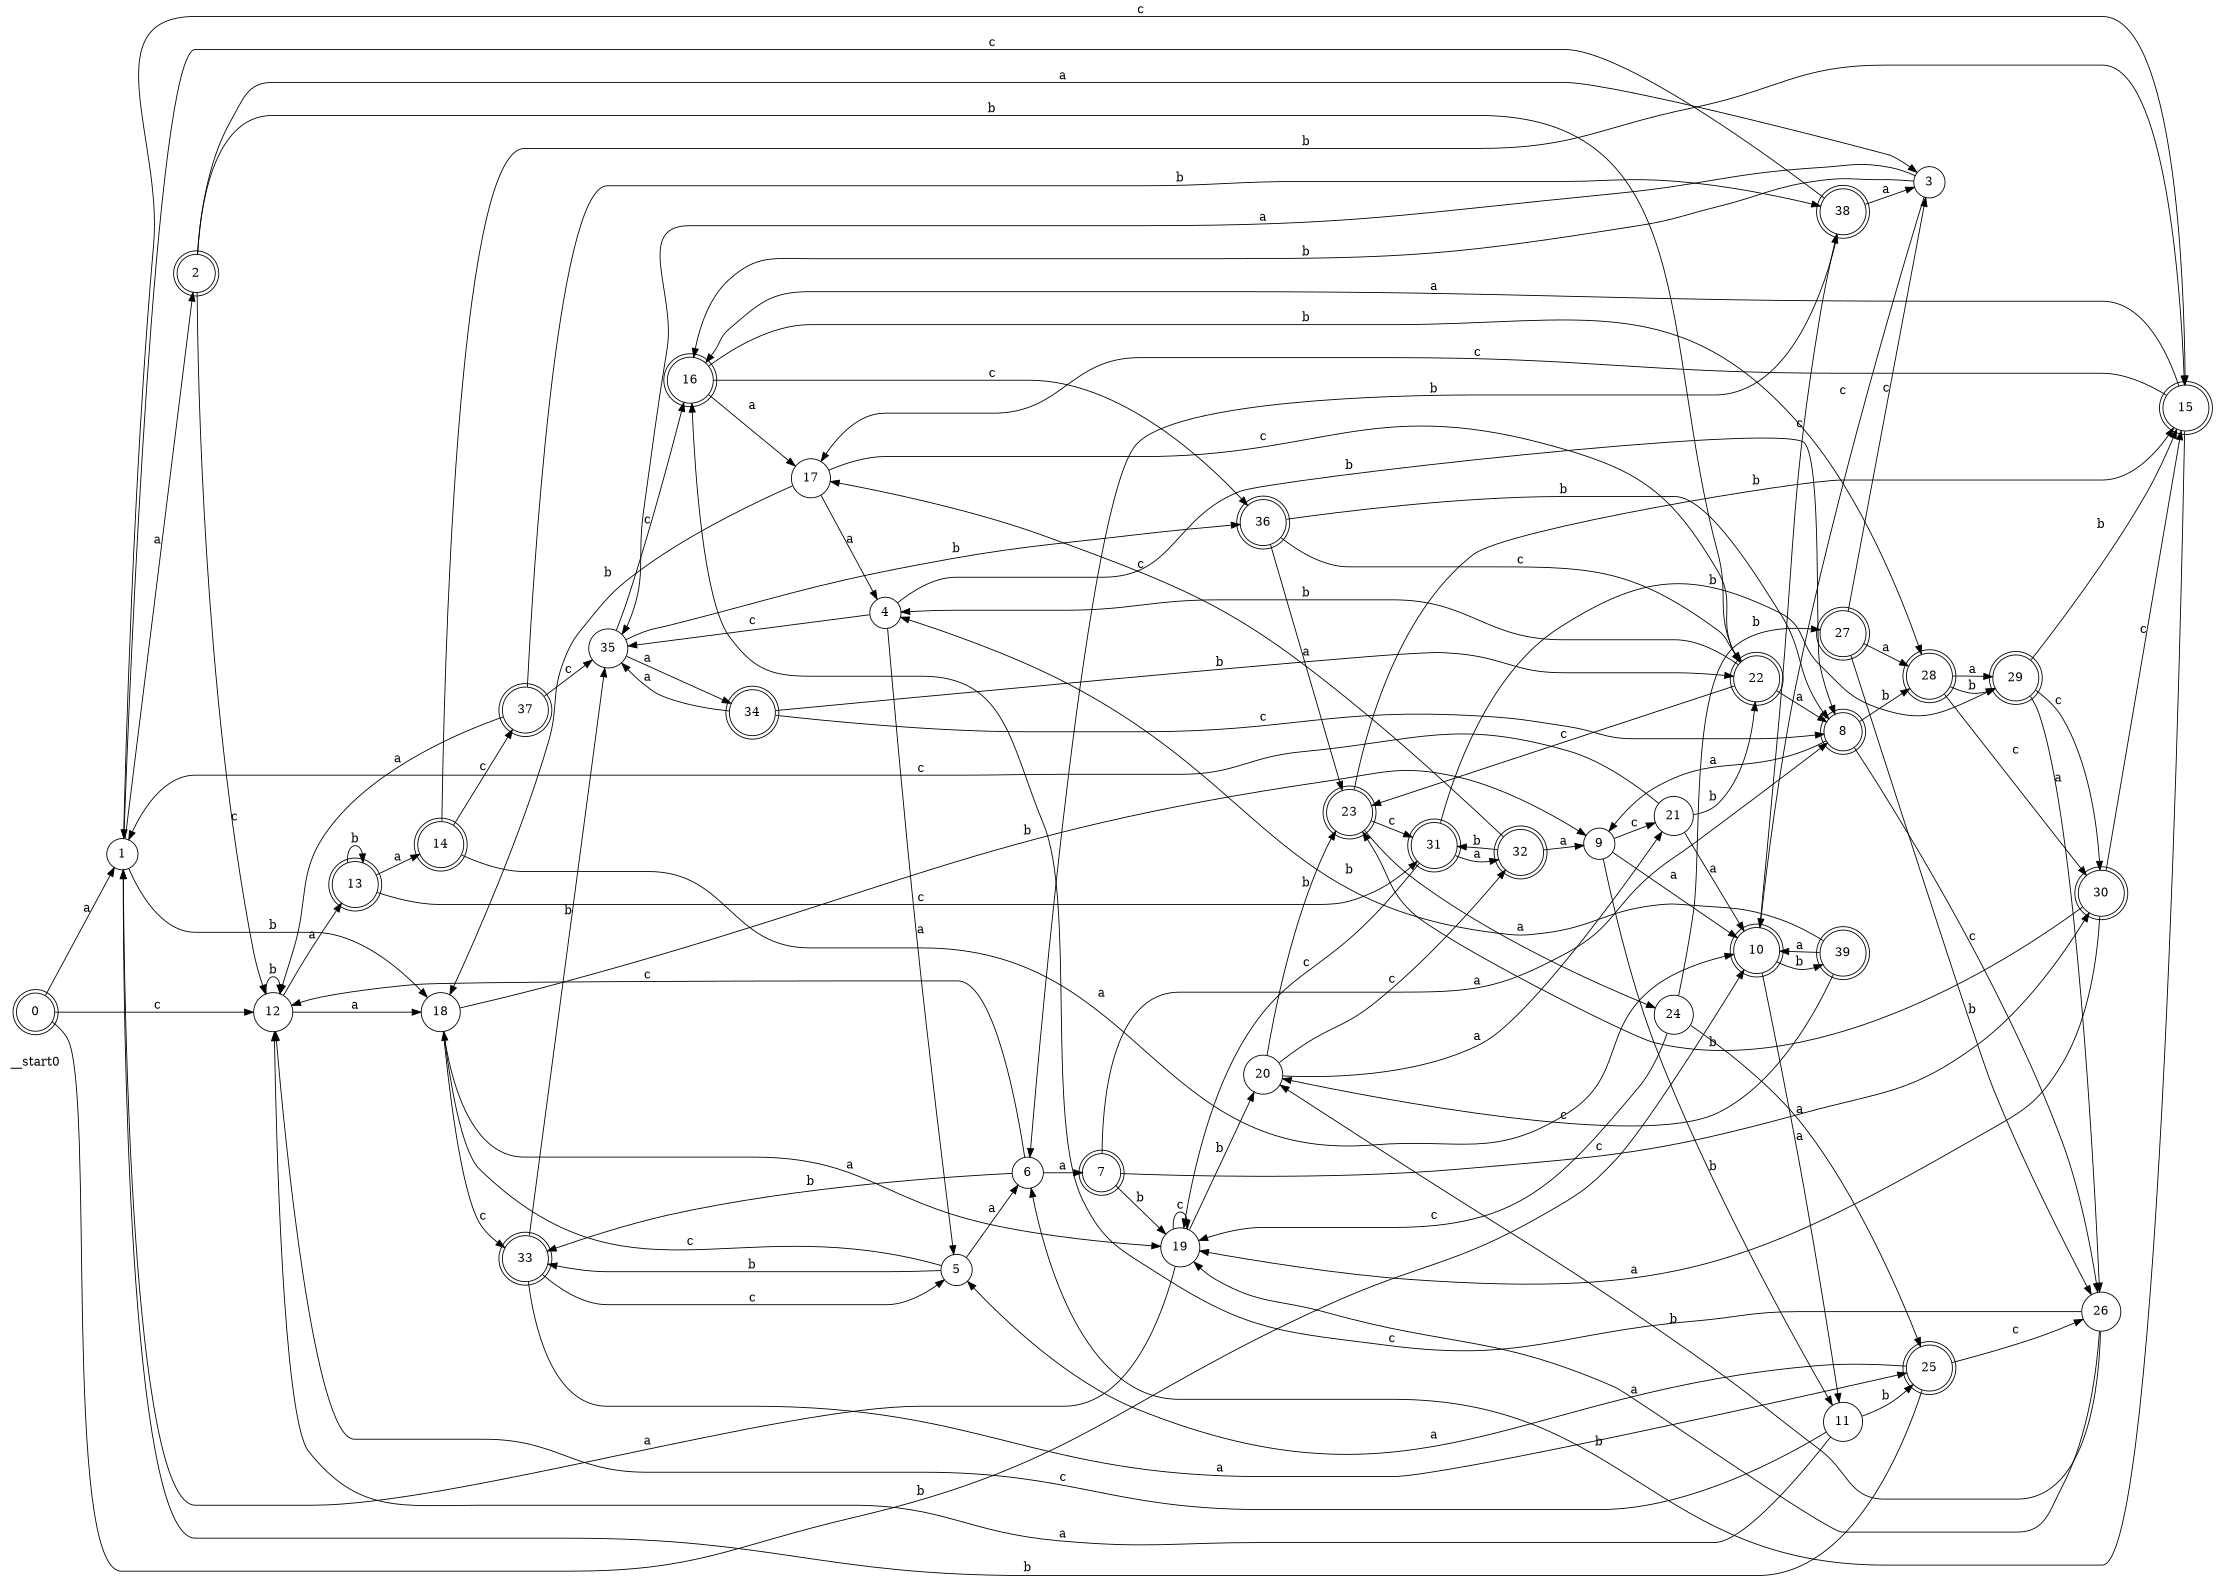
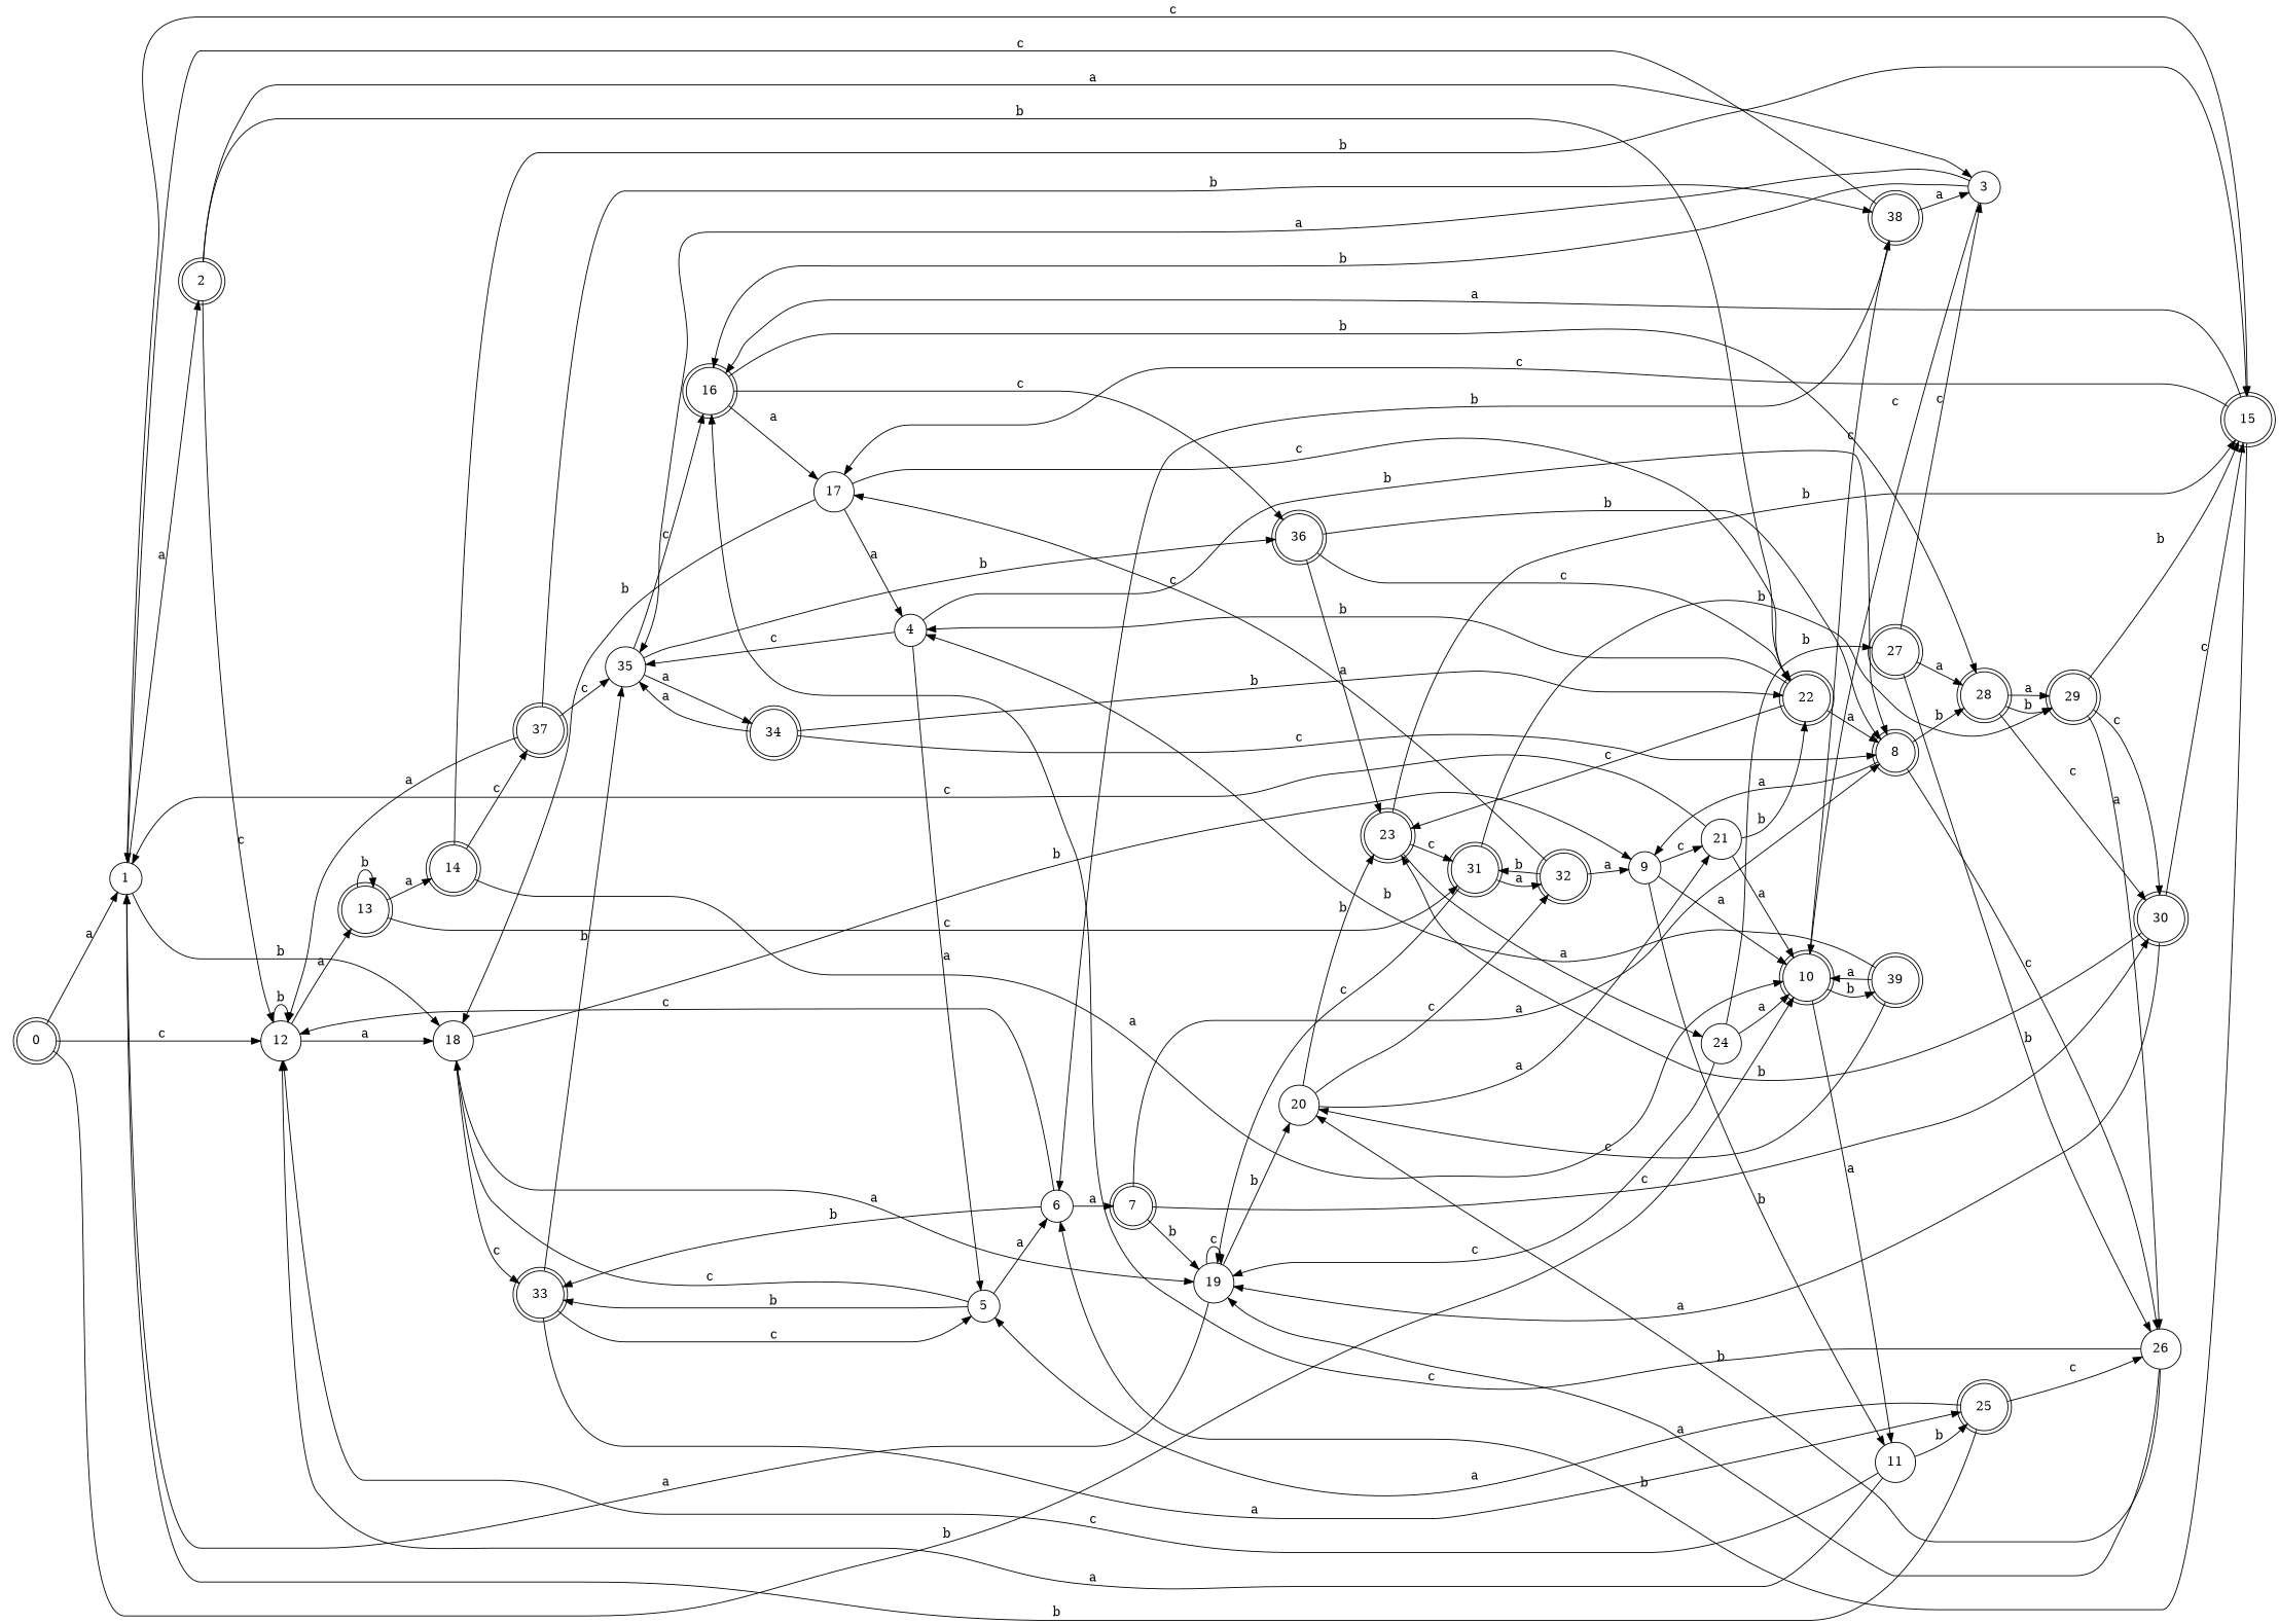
  digraph {
    rankdir=LR
    node [shape=doublecircle color=black fillcolor=white style="rounded,filled"]
-   __start0 [shape=none color="" fillcolor="" style=""]
    n2 [label=0]
    n3 [label=1 shape=circle style=filled]
    n4 [label=10]
    n5 [label=12 shape=circle style=filled]
    n6 [label=2]
    n7 [label=15]
    n8 [label=18 shape=circle style=filled]
    n9 [label=11 shape=circle style=filled]
    n10 [label=38]
    n11 [label=39]
    n12 [label=13]
    n13 [label=3 shape=circle style=filled]
    n14 [label=22]
    n15 [label=16]
    n16 [label=6 shape=circle style=filled]
    n17 [label=17 shape=circle style=filled]
    n18 [label=33]
    n19 [label=19 shape=circle style=filled]
    n20 [label=9 shape=circle style=filled]
    n21 [label=35 shape=circle style=filled]
    n22 [label=4 shape=circle style=filled]
    n23 [label=8]
    n24 [label=23]
    n25 [label=5 shape=circle style=filled]
    n26 [label=28]
    n27 [label=36]
    n28 [label=26 shape=circle style=filled]
    n29 [label=34]
    n30 [label=7]
    n31 [label=25]
    n32 [label=30]
    n33 [label=20 shape=circle style=filled]
    n34 [label=21 shape=circle style=filled]
    n35 [label=29]
    n36 [label=14]
    n37 [label=31]
    n38 [label=37]
    n39 [label=32]
    n40 [label=24 shape=circle style=filled]
    n41 [label=27]
    n2 -> n3 [label=a]
    n2 -> n4 [label=b]
    n2 -> n5 [label=c]
    n3 -> n6 [label=a]
    n3 -> n7 [label=c]
    n3 -> n8 [label=b]
    n4 -> n9 [label=a]
    n4 -> n10 [label=c]
    n4 -> n11 [label=b]
    n5 -> n5 [label=b]
    n5 -> n8 [label=a]
    n5 -> n12 [label=a]
    n6 -> n5 [label=c]
    n6 -> n13 [label=a]
    n6 -> n14 [label=b]
    n7 -> n15 [label=a]
    n7 -> n16 [label=b]
    n7 -> n17 [label=c]
    n8 -> n18 [label=c]
    n8 -> n19 [label=a]
    n8 -> n20 [label=b]
    n9 -> n5 [label=a]
    n9 -> n5 [label=c]
    n9 -> n31 [label=b]
    n10 -> n3 [label=c]
    n10 -> n13 [label=a]
    n10 -> n16 [label=b]
    n11 -> n4 [label=a]
    n11 -> n22 [label=b]
    n11 -> n33 [label=c]
    n12 -> n12 [label=b]
    n12 -> n36 [label=a]
    n12 -> n37 [label=c]
    n13 -> n4 [label=c]
    n13 -> n15 [label=b]
    n13 -> n21 [label=a]
    n14 -> n22 [label=b]
    n14 -> n23 [label=a]
    n14 -> n24 [label=c]
    n15 -> n17 [label=a]
    n15 -> n26 [label=b]
    n15 -> n27 [label=c]
    n16 -> n5 [label=c]
    n16 -> n18 [label=b]
    n16 -> n30 [label=a]
    n17 -> n8 [label=b]
    n17 -> n14 [label=c]
    n17 -> n22 [label=a]
    n18 -> n21 [label=b]
    n18 -> n25 [label=c]
    n18 -> n31 [label=a]
    n19 -> n3 [label=a]
    n19 -> n19 [label=c]
    n19 -> n33 [label=b]
    n20 -> n4 [label=a]
    n20 -> n9 [label=b]
    n20 -> n34 [label=c]
    n21 -> n15 [label=c]
    n21 -> n27 [label=b]
    n21 -> n29 [label=a]
    n22 -> n21 [label=c]
    n22 -> n23 [label=b]
    n22 -> n25 [label=a]
    n23 -> n20 [label=a]
    n23 -> n26 [label=b]
    n23 -> n28 [label=c]
    n24 -> n7 [label=b]
    n24 -> n37 [label=c]
    n24 -> n40 [label=a]
    n25 -> n8 [label=c]
    n25 -> n16 [label=a]
    n25 -> n18 [label=b]
    n26 -> n32 [label=c]
    n26 -> n35 [label=a]
    n26 -> n35 [label=b]
    n27 -> n14 [label=c]
    n27 -> n23 [label=b]
    n27 -> n24 [label=a]
    n28 -> n15 [label=c]
    n28 -> n19 [label=a]
    n28 -> n33 [label=b]
    n29 -> n14 [label=b]
    n29 -> n21 [label=a]
    n29 -> n23 [label=c]
    n30 -> n19 [label=b]
    n30 -> n23 [label=a]
    n30 -> n32 [label=c]
    n31 -> n3 [label=b]
    n31 -> n25 [label=a]
    n31 -> n28 [label=c]
    n32 -> n7 [label=c]
    n32 -> n19 [label=a]
    n32 -> n24 [label=b]
    n33 -> n24 [label=b]
    n33 -> n34 [label=a]
    n33 -> n39 [label=c]
    n34 -> n3 [label=c]
    n34 -> n4 [label=a]
    n34 -> n14 [label=b]
    n35 -> n7 [label=b]
    n35 -> n28 [label=a]
    n35 -> n32 [label=c]
    n36 -> n4 [label=a]
    n36 -> n7 [label=b]
    n36 -> n38 [label=c]
    n37 -> n19 [label=c]
    n37 -> n35 [label=b]
    n37 -> n39 [label=a]
    n38 -> n5 [label=a]
    n38 -> n10 [label=b]
    n38 -> n21 [label=c]
    n39 -> n17 [label=c]
    n39 -> n20 [label=a]
    n39 -> n37 [label=b]
    n40 -> n19 [label=c]
-   n40 -> n31 [label=a]
+   n40 -> n4 [label=a]
    n40 -> n41 [label=b]
    n41 -> n13 [label=c]
    n41 -> n26 [label=a]
    n41 -> n28 [label=b]
  }
